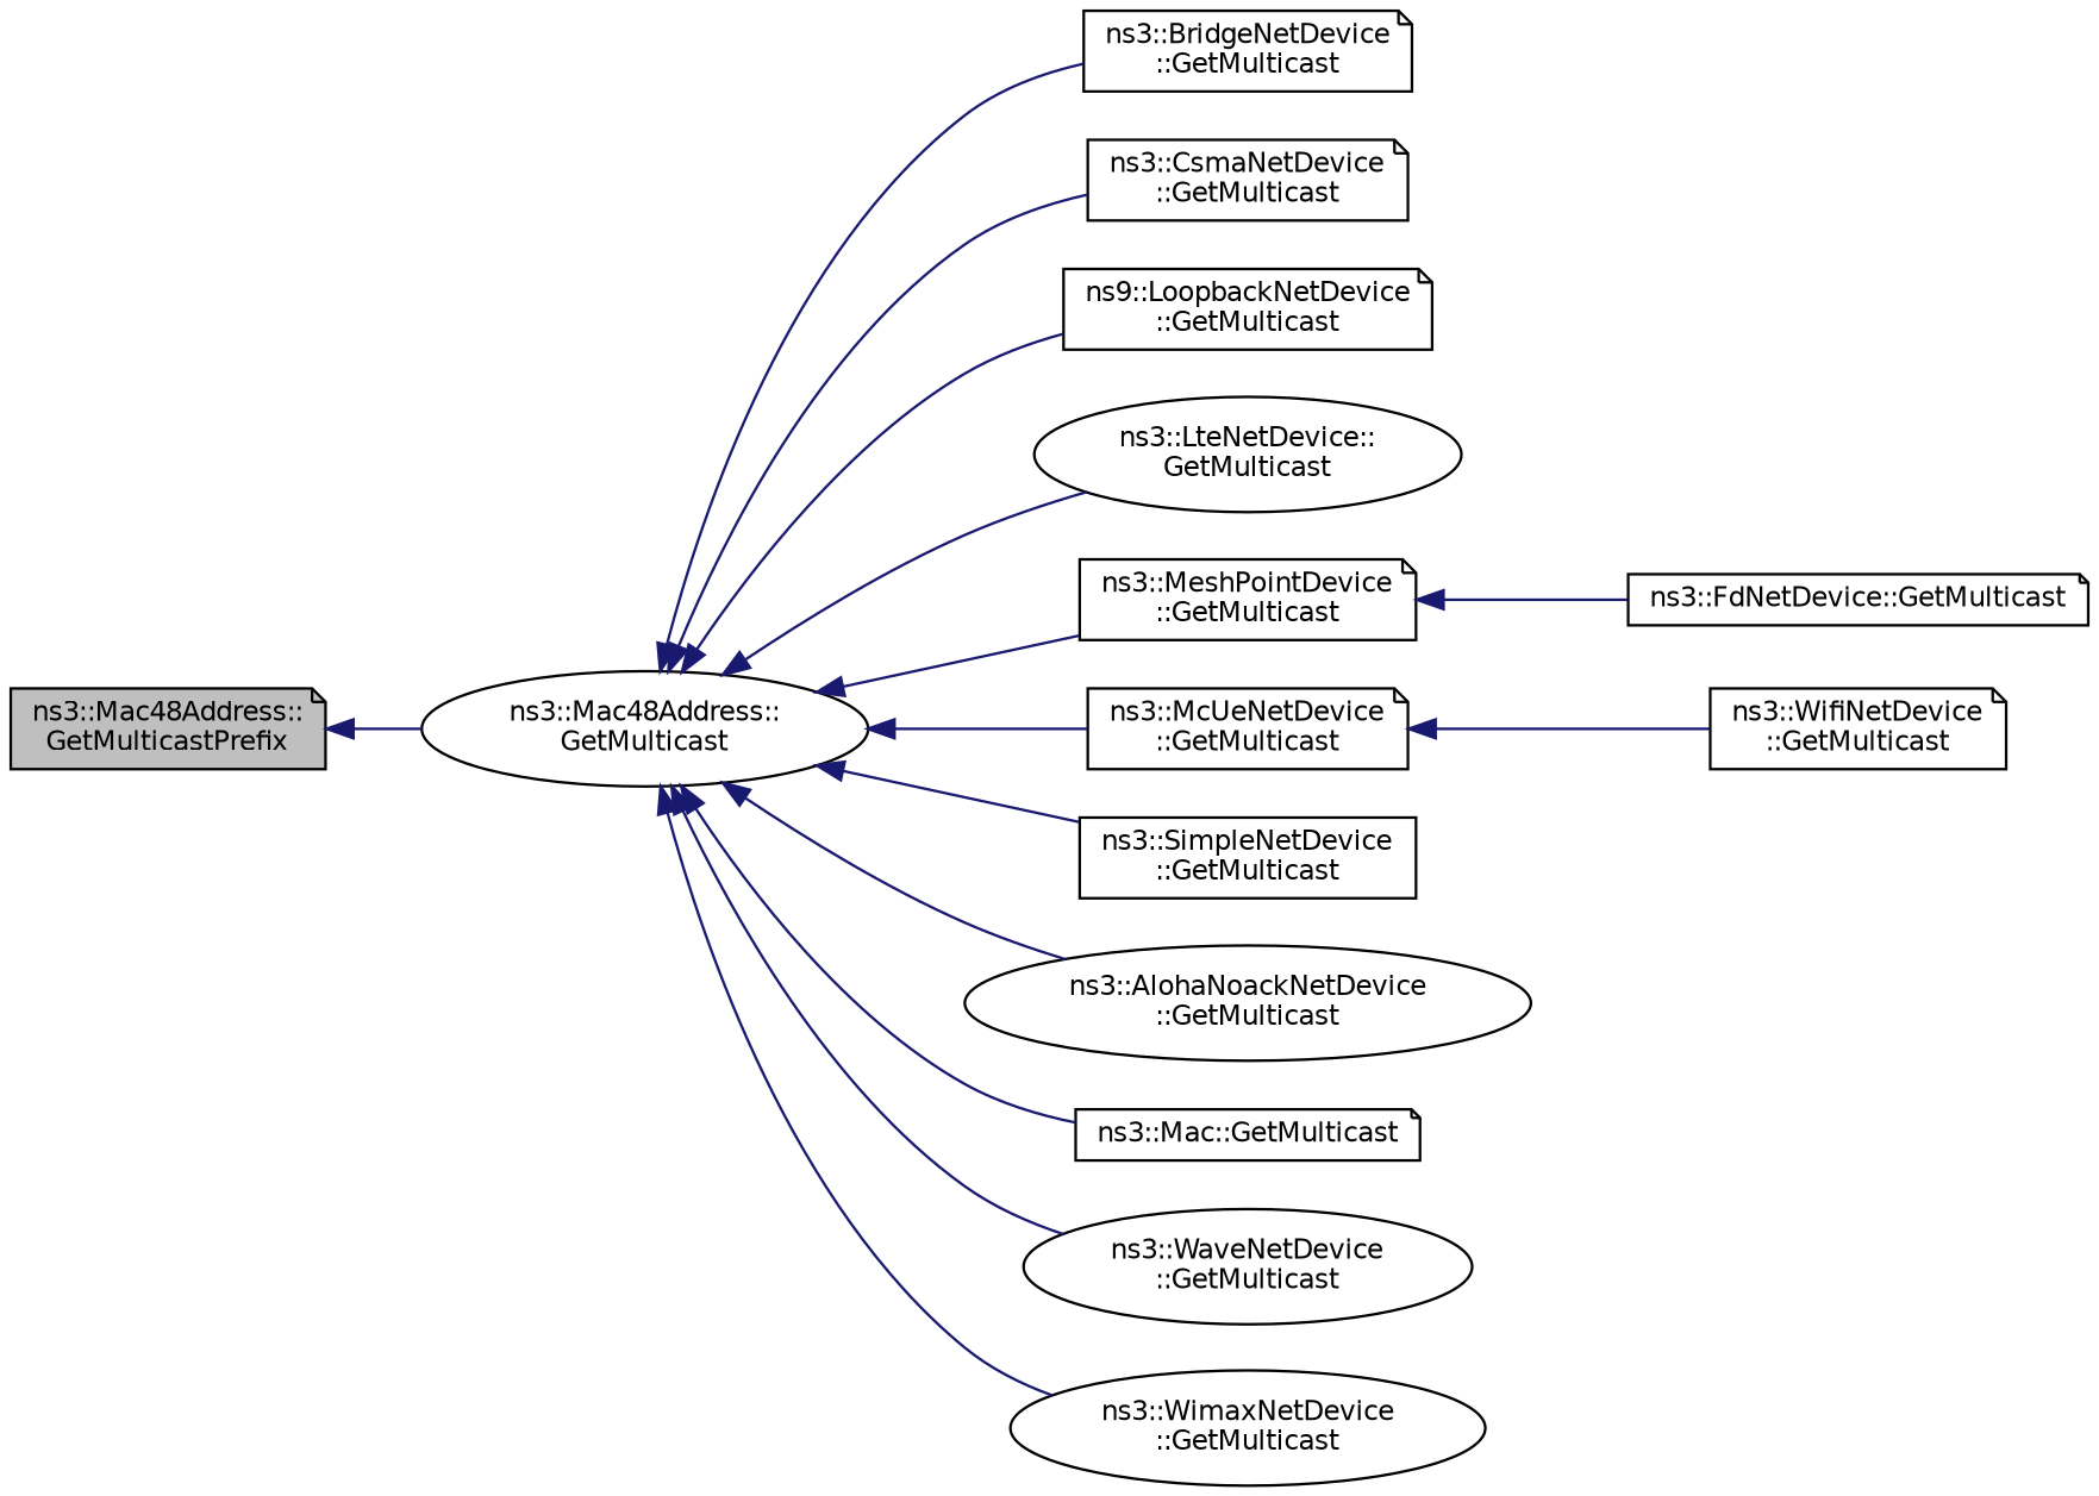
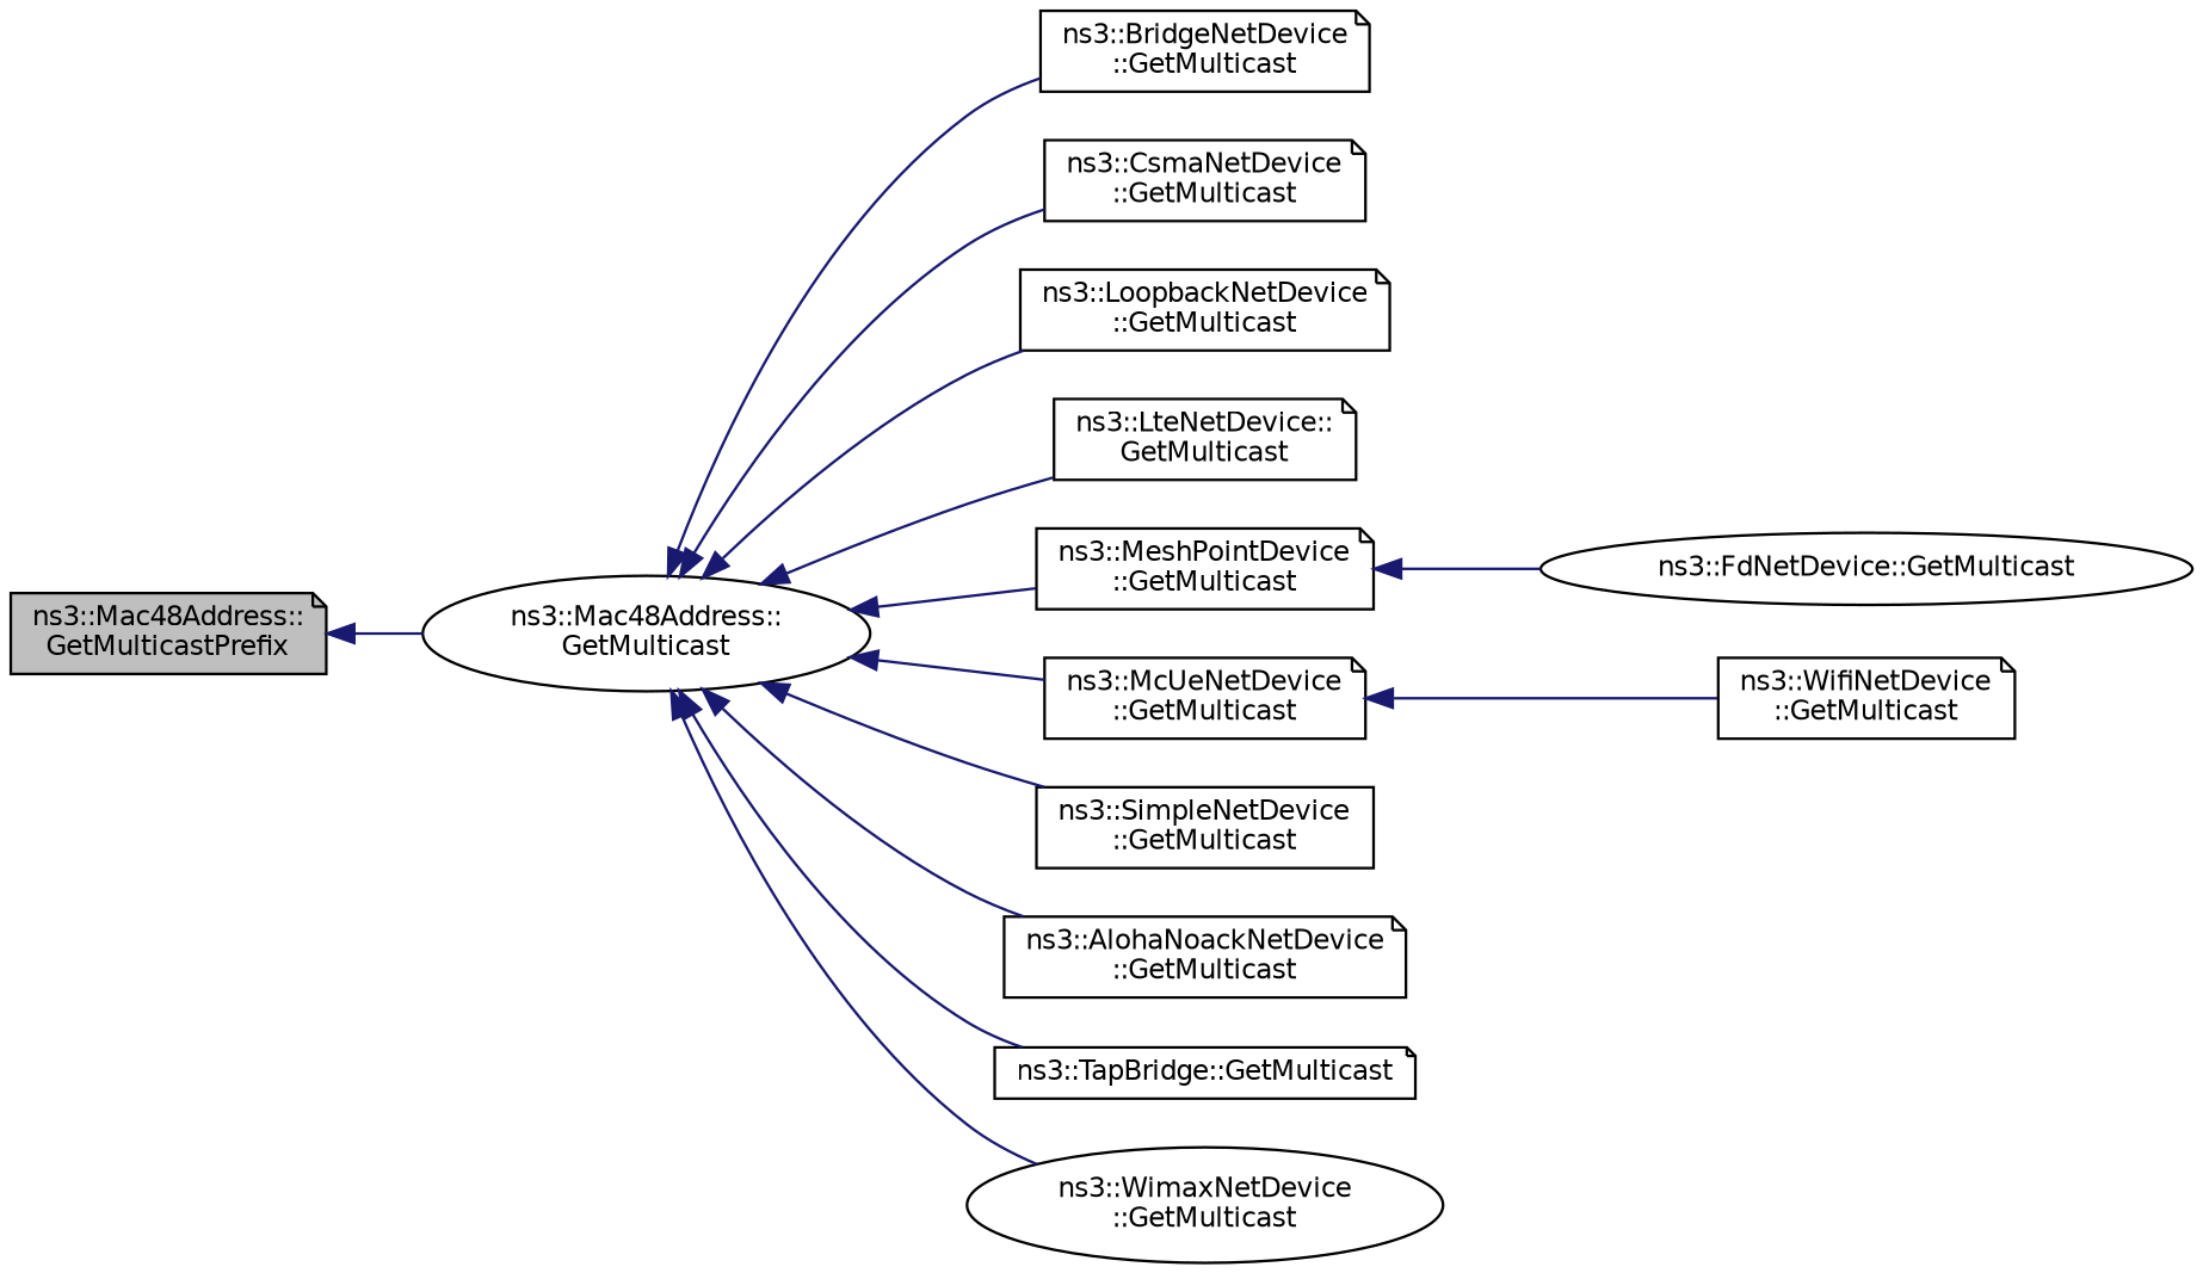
  digraph {
    rankdir=LR
    node [color=black fillcolor=white fontname=Helvetica fontsize=10 shape=note style=filled]
    edge [color=midnightblue dir=back fontname=Helvetica fontsize=10 labelfontname=Helvetica labelfontsize=10 style=solid]
    n1 [fillcolor=grey75 fontcolor=black height=0.2 label="ns3::Mac48Address::\lGetMulticastPrefix" width=0.4]
    n2 [height=0.2 label="ns3::Mac48Address::\lGetMulticast" shape=ellipse width=0.4]
    n3 [height=0.2 label="ns3::BridgeNetDevice\l::GetMulticast" width=0.4]
    n4 [height=0.2 label="ns3::CsmaNetDevice\l::GetMulticast" width=0.4]
-   n5 [height=0.2 label="ns9::LoopbackNetDevice\l::GetMulticast" width=0.4]
-   n6 [height=0.2 label="ns3::LteNetDevice::\lGetMulticast" shape=ellipse width=0.4]
+   n5 [height=0.2 label="ns3::LoopbackNetDevice\l::GetMulticast" width=0.4]
+   n6 [height=0.2 label="ns3::LteNetDevice::\lGetMulticast" width=0.4]
    n7 [height=0.2 label="ns3::MeshPointDevice\l::GetMulticast" width=0.4]
    n8 [height=0.2 label="ns3::McUeNetDevice\l::GetMulticast" width=0.4]
    n9 [height=0.2 label="ns3::SimpleNetDevice\l::GetMulticast" shape=box width=0.4]
-   n10 [height=0.2 label="ns3::AlohaNoackNetDevice\l::GetMulticast" shape=ellipse width=0.4]
-   n11 [height=0.2 label="ns3::Mac::GetMulticast" width=0.4]
-   n12 [height=0.2 label="ns3::WaveNetDevice\l::GetMulticast" shape=ellipse width=0.4]
+   n10 [height=0.2 label="ns3::AlohaNoackNetDevice\l::GetMulticast" width=0.4]
+   n11 [height=0.2 label="ns3::TapBridge::GetMulticast" width=0.4]
    n13 [height=0.2 label="ns3::WimaxNetDevice\l::GetMulticast" shape=ellipse width=0.4]
-   n14 [height=0.2 label="ns3::FdNetDevice::GetMulticast" width=0.4]
+   n14 [height=0.2 label="ns3::FdNetDevice::GetMulticast" shape=ellipse width=0.4]
    n15 [height=0.2 label="ns3::WifiNetDevice\l::GetMulticast" width=0.4]
    n1 -> n2
    n2 -> n3
    n2 -> n4
    n2 -> n5
    n2 -> n6
    n2 -> n7
    n2 -> n8
    n2 -> n9
    n2 -> n10
    n2 -> n11
-   n2 -> n12
    n2 -> n13
    n7 -> n14
    n8 -> n15
  }
